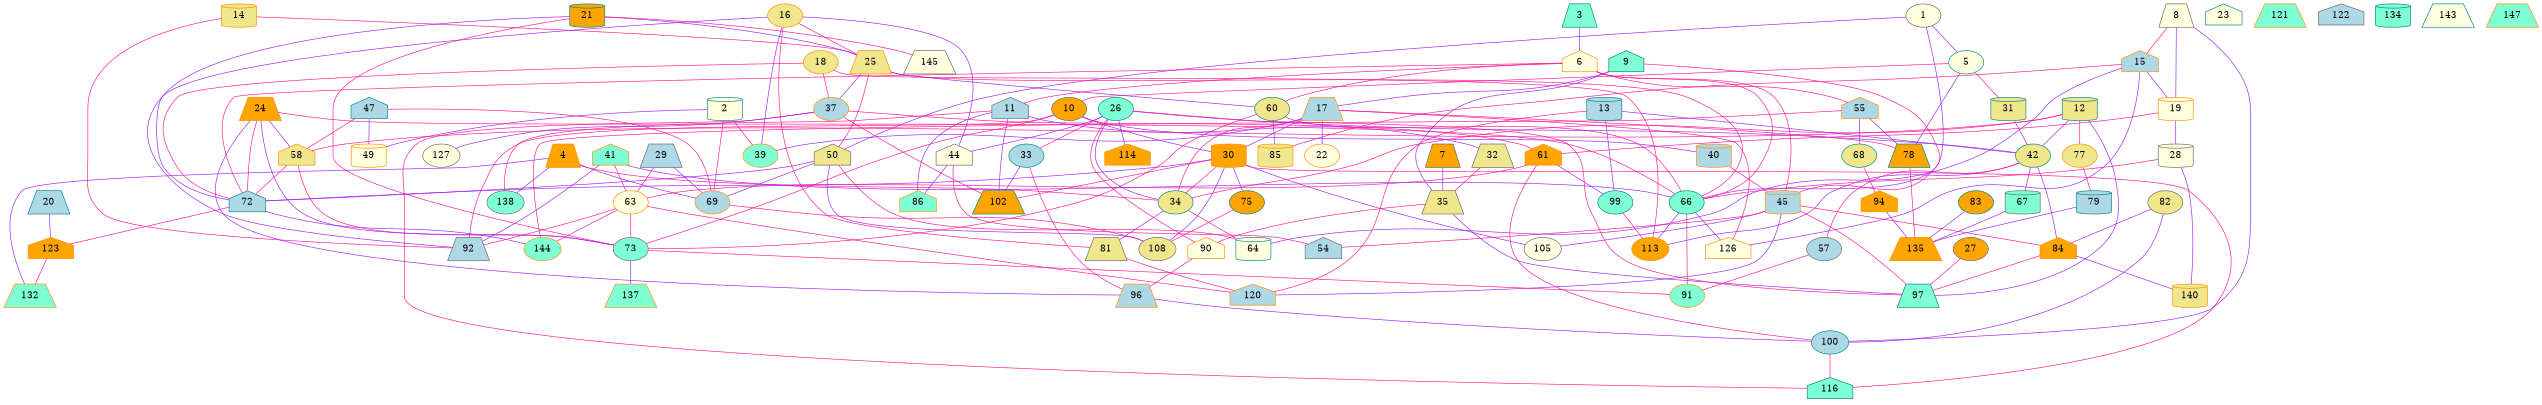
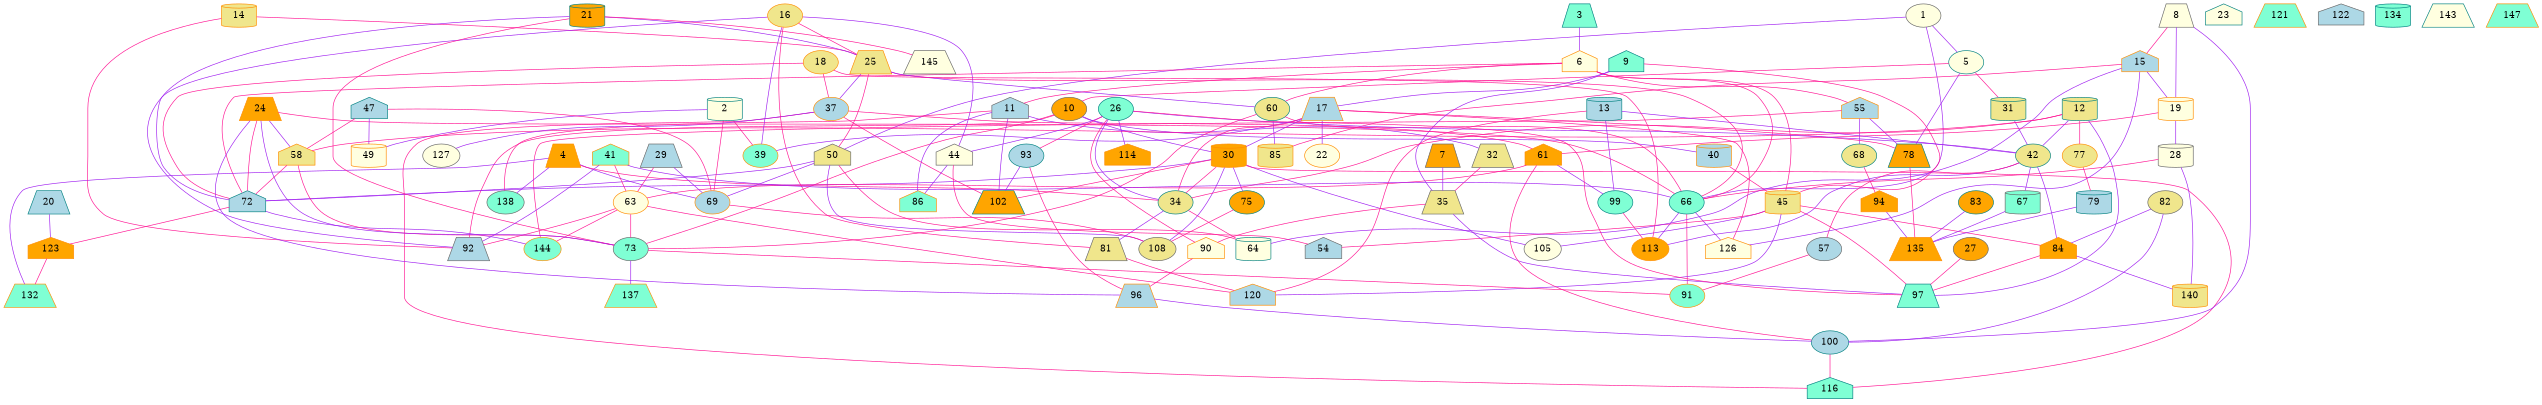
  graph {
    node [color=darkorange fillcolor=khaki shape=ellipse style=filled]
    edge [color=deeppink]
    1 [color=gray40 fillcolor=lightyellow]
    5 [color=teal fillcolor=lightyellow]
    50 [color=gray40 shape=house super="+52"]
    66 [color=teal fillcolor=aquamarine super="+133"]
    10 [color=gray40 fillcolor=orange super="+51"]
    31 [color=teal shape=cylinder]
    78 [color=teal fillcolor=orange shape=trapezium super="+141"]
    69 [fillcolor=lightblue]
    72 [color=teal fillcolor=lightblue shape=house super="+95"]
    64 [color=teal fillcolor=lightyellow shape=cylinder]
    108 [color=gray40]
    126 [fillcolor=lightyellow shape=house]
    113 [fillcolor=orange]
    91 [fillcolor=aquamarine]
    2 [color=teal fillcolor=lightyellow shape=cylinder super="+76"]
    39 [fillcolor=aquamarine super="+103"]
    49 [fillcolor=lightyellow shape=cylinder super="+65"]
    6 [fillcolor=lightyellow shape=house super="+46"]
    11 [color=gray40 fillcolor=lightblue shape=house super="+119"]
-   45 [fillcolor=lightblue shape=cylinder super="+70"]
+   45 [shape=cylinder super="+70"]
    55 [fillcolor=lightblue shape=house super="+131"]
    60 [color=teal super="+130"]
    3 [color=teal fillcolor=aquamarine shape=trapezium]
    4 [fillcolor=orange shape=trapezium super="+28"]
    34 [color=teal super="+112"]
    132 [fillcolor=aquamarine shape=trapezium]
    138 [color=gray40 fillcolor=aquamarine]
    81 [color=gray40 shape=trapezium]
    30 [fillcolor=orange shape=cylinder super="+101"]
    40 [fillcolor=lightblue shape=cylinder super="+93"]
    73 [color=gray40 fillcolor=aquamarine super="+125"]
    92 [color=gray40 fillcolor=lightblue shape=trapezium super="+129"]
    42 [color=teal super="+62"]
    135 [fillcolor=orange shape=trapezium super="+142"]
    32 [color=gray40 shape=trapezium]
    86 [fillcolor=aquamarine shape=house]
    102 [color=teal fillcolor=orange shape=trapezium super="+104"]
    97 [color=teal fillcolor=aquamarine shape=trapezium super="+118"]
    120 [fillcolor=lightblue shape=house super="+136"]
    105 [color=gray40 fillcolor=lightyellow]
    84 [fillcolor=orange shape=house super="+89"]
    54 [color=gray40 fillcolor=lightblue shape=house]
    68 [color=teal]
    144 [fillcolor=aquamarine]
    85 [shape=cylinder super="+106"]
    123 [fillcolor=orange shape=house]
    35 [color=gray40 shape=trapezium super="+146"]
    90 [fillcolor=lightyellow shape=house super="+107"]
    7 [color=gray40 fillcolor=orange shape=trapezium]
    15 [fillcolor=lightblue shape=house super="+36"]
    19 [fillcolor=lightyellow shape=cylinder]
    8 [color=gray40 fillcolor=lightyellow shape=trapezium]
    100 [color=teal fillcolor=lightblue super="+124"]
    n54 [color=gray40 fillcolor=lightyellow label=28 shape=cylinder super="+128"]
    61 [fillcolor=orange shape=house super="+71"]
    116 [color=teal fillcolor=aquamarine shape=house]
    17 [fillcolor=lightblue shape=trapezium super="+87"]
    22 [fillcolor=lightyellow]
    9 [color=teal fillcolor=aquamarine shape=house]
    75 [color=teal fillcolor=orange]
    137 [fillcolor=aquamarine shape=trapezium]
    12 [color=teal shape=cylinder super="+80"]
    58 [shape=house super="+115"]
    77
    57 [color=gray40 fillcolor=lightblue]
    67 [color=gray40 fillcolor=aquamarine shape=cylinder]
    79 [color=teal fillcolor=lightblue shape=cylinder]
    13 [color=teal fillcolor=lightblue shape=cylinder super="+43"]
    99 [color=teal fillcolor=aquamarine]
    14 [shape=cylinder super="+110"]
    25 [shape=trapezium super="+53"]
    37 [fillcolor=lightblue super="+56"]
    16 [super="+111"]
    44 [color=gray40 fillcolor=lightyellow shape=house super="+117"]
    18 [super="+98"]
    127 [color=gray40 fillcolor=lightyellow]
    140 [shape=cylinder]
    63 [fillcolor=lightyellow super="+74"]
    20 [color=teal fillcolor=lightblue shape=trapezium]
    21 [color=teal fillcolor=orange shape=cylinder super="+109"]
    145 [color=gray40 fillcolor=lightyellow shape=trapezium]
    23 [color=teal fillcolor=lightyellow shape=house]
    24 [fillcolor=orange shape=trapezium super="+48"]
    96 [fillcolor=lightblue shape=trapezium]
    26 [color=teal fillcolor=aquamarine super="+139"]
-   33 [color=teal fillcolor=lightblue super="+59"]
+   33 [color=teal fillcolor=lightblue super="+59" label=93]
    114 [fillcolor=orange shape=house]
    27 [color=gray40 fillcolor=orange]
    29 [color=gray40 fillcolor=lightblue shape=trapezium]
    41 [fillcolor=aquamarine shape=house]
    47 [color=teal fillcolor=lightblue shape=house super="+88"]
    94 [fillcolor=orange shape=house]
    82 [color=gray40]
    83 [color=teal fillcolor=orange]
    121 [fillcolor=aquamarine shape=trapezium]
    122 [color=gray40 fillcolor=lightblue shape=house]
    134 [color=teal fillcolor=aquamarine shape=cylinder]
    143 [color=teal fillcolor=lightyellow shape=trapezium]
    147 [fillcolor=aquamarine shape=trapezium]
    1 -- 5 [color=purple]
    1 -- 50 [color=purple]
    1 -- 66 [color=purple]
    5 -- 10
    5 -- 31
    5 -- 78 [color=purple]
    50 -- 69 [color=purple]
    50 -- 72 [color=purple weight=2]
    50 -- 64
    50 -- 108 [color=purple]
    66 -- 126 [color=purple]
    66 -- 113 [color=purple]
    66 -- 91
    10 -- 30 [color=purple]
    10 -- 40 [color=purple]
    10 -- 73
    10 -- 92
    31 -- 42 [color=purple]
    78 -- 135 [weight=2]
    69 -- 108
    72 -- 144 [color=purple]
    72 -- 123
    2 -- 69
    2 -- 39
    2 -- 49 [color=purple]
    6 -- 66
    6 -- 72
    6 -- 11
    6 -- 45
    6 -- 55 [weight=2]
    6 -- 60
    11 -- 138
    11 -- 32 [color=purple]
    11 -- 86 [color=purple]
    11 -- 102 [color=purple]
    45 -- 97
    45 -- 120 [color=purple]
    45 -- 105 [color=purple]
    45 -- 84
    45 -- 54
    55 -- 78 [color=purple]
    55 -- 68 [color=purple]
    55 -- 144
    60 -- 66
    60 -- 73
    60 -- 85 [color=purple]
    3 -- 6 [color=purple]
    4 -- 69 [color=purple]
    4 -- 34
    4 -- 132 [color=purple]
    4 -- 138 [color=purple]
    34 -- 64
    34 -- 81 [color=purple]
    81 -- 120
    30 -- 72 [color=purple]
    30 -- 108 [color=purple]
    30 -- 34
    30 -- 102
    30 -- 105 [color=purple]
    30 -- 116
    30 -- 75 [color=purple]
    40 -- 45
    73 -- 91
    73 -- 137 [color=purple]
    42 -- 113 [color=purple]
    42 -- 84 [color=purple]
    42 -- 57
    42 -- 67 [color=purple]
    32 -- 35
    84 -- 97
    84 -- 140 [color=purple]
    68 -- 94
    123 -- 132
    35 -- 97 [color=purple]
    35 -- 90
    90 -- 96
    7 -- 35 [color=purple]
    15 -- 64 [color=purple]
    15 -- 126 [color=purple]
    15 -- 85
    15 -- 19 [color=purple]
    19 -- n54 [color=purple]
    19 -- 61
    8 -- 15
    8 -- 19 [color=purple]
    8 -- 100 [color=purple]
    100 -- 116
    n54 -- 66
    n54 -- 140 [color=purple]
    61 -- 100
    61 -- 99 [color=purple]
    61 -- 63
    17 -- 78
    17 -- 126
    17 -- 39 [color=purple]
    17 -- 34 [weight=2]
    17 -- 30 [color=purple]
    17 -- 22 [color=purple]
    9 -- 45
    9 -- 35 [color=purple]
    9 -- 17 [color=purple]
    75 -- 108
    12 -- 34
    12 -- 42 [color=purple]
    12 -- 97 [color=purple]
    12 -- 58
    12 -- 77
    58 -- 72
    58 -- 73
    77 -- 79
    57 -- 91
    67 -- 135 [color=purple]
    79 -- 135 [color=purple]
    13 -- 42 [color=purple]
    13 -- 120
    13 -- 99 [color=purple]
    99 -- 113
    14 -- 92
    14 -- 25
    25 -- 50
    25 -- 66
    25 -- 60 [color=purple]
    25 -- 37 [color=purple]
    37 -- 102
    37 -- 61
    37 -- 116
    37 -- 127 [color=purple]
    16 -- 39 [color=purple]
    16 -- 81
    16 -- 92 [color=purple]
    16 -- 25
    16 -- 44 [color=purple]
    44 -- 86 [color=purple]
    44 -- 54
    18 -- 72
    18 -- 113
    18 -- 37
    63 -- 73
    63 -- 92
    63 -- 120
    63 -- 144
    20 -- 123 [color=purple]
    21 -- 72 [color=purple]
    21 -- 73
    21 -- 25 [color=purple]
    21 -- 145
    24 -- 66
    24 -- 72
    24 -- 73 [color=purple]
    24 -- 58 [color=purple]
    24 -- 96 [color=purple]
    96 -- 100 [color=purple]
    26 -- 34 [color=purple]
    26 -- 42 [color=purple]
    26 -- 97
    26 -- 90
    26 -- 44 [color=purple]
    26 -- 33
    26 -- 114 [color=purple]
    33 -- 102 [color=purple]
    33 -- 96
    27 -- 97
    29 -- 69 [color=purple]
    29 -- 63
    41 -- 66 [color=purple]
    41 -- 92 [color=purple]
    41 -- 63
    47 -- 69
    47 -- 49 [color=purple]
    47 -- 58
    94 -- 135 [color=purple]
    82 -- 84 [color=purple]
    82 -- 100 [color=purple]
    83 -- 135 [color=purple]
  }
